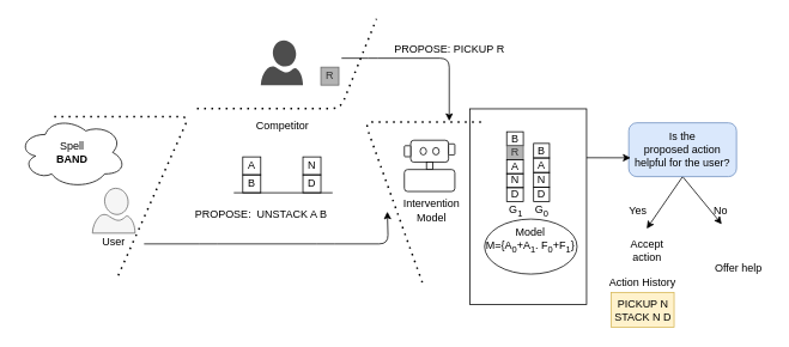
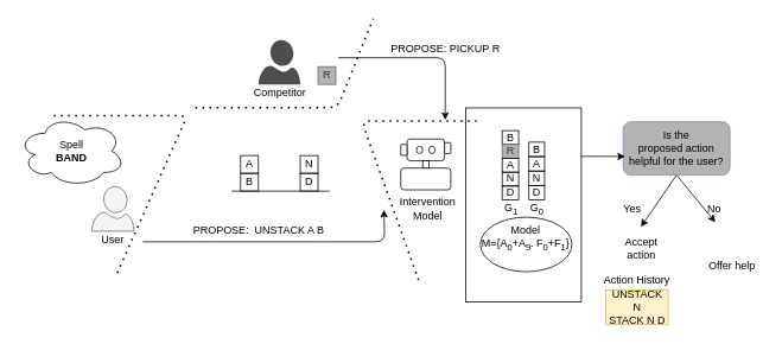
  <mxCell id="0" />
  <mxCell id="1" parent="0" />
  <mxCell id="2" value="" style="verticalLabelPosition=bottom;html=1;verticalAlign=top;align=center;strokeColor=#666666;shape=mxgraph.azure.user;fillColor=#f5f5f5;fontColor=#333333;" vertex="1" parent="1"><mxGeometry x="102.5" y="209" width="47.5" height="50" as="geometry" /></mxCell>
  <mxCell id="3" value="" style="aspect=fixed;pointerEvents=1;shadow=0;dashed=0;html=1;strokeColor=none;labelPosition=center;verticalLabelPosition=bottom;verticalAlign=top;align=center;shape=mxgraph.azure.user;fillColor=#4D4D4D;" vertex="1" parent="1"><mxGeometry x="290" y="44" width="47" height="50" as="geometry" /></mxCell>
  <mxCell id="4" value="User" style="text;html=1;align=center;verticalAlign=middle;resizable=0;points=[];autosize=1;" vertex="1" parent="1"><mxGeometry x="106.25" y="259" width="40" height="20" as="geometry" /></mxCell>
- <mxCell id="5" value="Competitor" style="text;html=1;align=center;verticalAlign=middle;resizable=0;points=[];autosize=1;" vertex="1" parent="1"><mxGeometry x="278.5" y="129" width="70" height="20" as="geometry" /></mxCell>
+ <mxCell id="5" value="Competitor" style="text;html=1;align=center;verticalAlign=middle;resizable=0;points=[];autosize=1;" vertex="1" parent="1"><mxGeometry x="278.5" y="94" width="70" height="20" as="geometry" /></mxCell>
  <mxCell id="6" value="" style="group" vertex="1" connectable="0" parent="1"><mxGeometry x="450" y="144" width="90" height="80" as="geometry" /></mxCell>
  <mxCell id="7" value="" style="group" vertex="1" connectable="0" parent="6"><mxGeometry y="11.429" width="56.25" height="57.143" as="geometry" /></mxCell>
  <mxCell id="8" value="" style="rounded=1;whiteSpace=wrap;html=1;" vertex="1" parent="7"><mxGeometry x="7.031" width="42.188" height="24.49" as="geometry" /></mxCell>
  <mxCell id="9" value="" style="rounded=0;whiteSpace=wrap;html=1;" vertex="1" parent="7"><mxGeometry x="24.609" y="24.49" width="7.031" height="8.163" as="geometry" /></mxCell>
  <mxCell id="10" value="" style="rounded=1;whiteSpace=wrap;html=1;" vertex="1" parent="7"><mxGeometry y="32.653" width="56.25" height="24.49" as="geometry" /></mxCell>
  <mxCell id="11" value="" style="ellipse;whiteSpace=wrap;html=1;" vertex="1" parent="7"><mxGeometry x="17.578" y="8.163" width="7.031" height="8.163" as="geometry" /></mxCell>
  <mxCell id="12" value="" style="ellipse;whiteSpace=wrap;html=1;" vertex="1" parent="7"><mxGeometry x="31.641" y="8.163" width="7.031" height="8.163" as="geometry" /></mxCell>
  <mxCell id="13" value="" style="rounded=1;whiteSpace=wrap;html=1;" vertex="1" parent="7"><mxGeometry x="49.219" y="4.082" width="7.031" height="12.245" as="geometry" /></mxCell>
  <mxCell id="14" value="" style="rounded=1;whiteSpace=wrap;html=1;" vertex="1" parent="7"><mxGeometry y="6.122" width="7.031" height="12.245" as="geometry" /></mxCell>
  <mxCell id="15" value="&lt;div&gt;Intervention &lt;br&gt;&lt;/div&gt;&lt;div&gt;Model&lt;/div&gt;" style="text;html=1;align=center;verticalAlign=middle;resizable=0;points=[];autosize=1;" vertex="1" parent="1"><mxGeometry x="440" y="219" width="80" height="30" as="geometry" /></mxCell>
  <mxCell id="16" value="" style="endArrow=none;dashed=1;html=1;dashPattern=1 3;strokeWidth=2;" edge="1" parent="1"><mxGeometry width="50" height="50" relative="1" as="geometry"><mxPoint x="219" y="120" as="sourcePoint" /><mxPoint x="419" y="20" as="targetPoint" /><Array as="points"><mxPoint x="379" y="120" /></Array></mxGeometry></mxCell>
  <mxCell id="17" value="B" style="rounded=0;whiteSpace=wrap;html=1;fillColor=none;" vertex="1" parent="1"><mxGeometry x="270" y="194" width="20" height="20" as="geometry" /></mxCell>
  <mxCell id="18" value="R" style="rounded=0;whiteSpace=wrap;html=1;strokeColor=#666666;fontColor=#333333;fillColor=#B3B3B3;" vertex="1" parent="1"><mxGeometry x="357" y="74" width="20" height="20" as="geometry" /></mxCell>
  <mxCell id="19" value="A" style="rounded=0;whiteSpace=wrap;html=1;fillColor=none;" vertex="1" parent="1"><mxGeometry x="270" y="174" width="20" height="20" as="geometry" /></mxCell>
  <mxCell id="20" value="N" style="rounded=0;whiteSpace=wrap;html=1;fillColor=none;" vertex="1" parent="1"><mxGeometry x="337" y="174" width="20" height="20" as="geometry" /></mxCell>
  <mxCell id="21" value="D" style="rounded=0;whiteSpace=wrap;html=1;fillColor=none;" vertex="1" parent="1"><mxGeometry x="337" y="194" width="20" height="20" as="geometry" /></mxCell>
  <mxCell id="22" value="" style="endArrow=none;html=1;" edge="1" parent="1"><mxGeometry width="50" height="50" relative="1" as="geometry"><mxPoint x="260" y="214" as="sourcePoint" /><mxPoint x="370" y="214" as="targetPoint" /></mxGeometry></mxCell>
  <mxCell id="23" value="" style="endArrow=classic;html=1;entryX=-0.012;entryY=0.967;entryDx=0;entryDy=0;entryPerimeter=0;" edge="1" parent="1"><mxGeometry width="50" height="50" relative="1" as="geometry"><mxPoint x="160" y="271" as="sourcePoint" /><mxPoint x="431.04" y="235.01" as="targetPoint" /><Array as="points"><mxPoint x="232" y="271" /><mxPoint x="362" y="271" /><mxPoint x="432" y="271" /></Array></mxGeometry></mxCell>
- <mxCell id="24" value="PROPOSE:&amp;nbsp; UNSTACK A B" style="text;html=1;align=center;verticalAlign=middle;resizable=0;points=[];autosize=1;" vertex="1" parent="1"><mxGeometry x="210" y="229" width="160" height="20" as="geometry" /></mxCell>
+ <mxCell id="24" value="PROPOSE:&amp;nbsp; UNSTACK A B" style="text;html=1;align=center;verticalAlign=middle;resizable=0;points=[];autosize=1;" vertex="1" parent="1"><mxGeometry x="210" y="249" width="160" height="20" as="geometry" /></mxCell>
  <mxCell id="25" value="" style="endArrow=classic;html=1;" edge="1" parent="1"><mxGeometry width="50" height="50" relative="1" as="geometry"><mxPoint x="380" y="64" as="sourcePoint" /><mxPoint x="500" y="134" as="targetPoint" /><Array as="points"><mxPoint x="410" y="64" /><mxPoint x="500" y="64" /></Array></mxGeometry></mxCell>
  <mxCell id="26" value="PROPOSE: PICKUP R" style="text;html=1;align=center;verticalAlign=middle;resizable=0;points=[];autosize=1;" vertex="1" parent="1"><mxGeometry x="430" y="44" width="140" height="20" as="geometry" /></mxCell>
  <mxCell id="27" value="" style="endArrow=none;dashed=1;html=1;dashPattern=1 3;strokeWidth=2;fontSize=12;" edge="1" parent="1"><mxGeometry width="50" height="50" relative="1" as="geometry"><mxPoint x="60" y="129" as="sourcePoint" /><mxPoint x="130" y="309" as="targetPoint" /><Array as="points"><mxPoint x="210" y="129" /></Array></mxGeometry></mxCell>
  <mxCell id="28" value="" style="endArrow=none;dashed=1;html=1;dashPattern=1 3;strokeWidth=2;fontSize=12;" edge="1" parent="1"><mxGeometry width="50" height="50" relative="1" as="geometry"><mxPoint x="470" y="314" as="sourcePoint" /><mxPoint x="541" y="135" as="targetPoint" /><Array as="points"><mxPoint x="406" y="135" /></Array></mxGeometry></mxCell>
  <mxCell id="29" value="" style="shape=image;html=1;verticalAlign=top;verticalLabelPosition=bottom;labelBackgroundColor=#ffffff;imageAspect=0;aspect=fixed;image=https://cdn2.iconfinder.com/data/icons/ui-basic-outline-2/512/UI_Basic_outline-76-128.png;fillColor=none;fontSize=12;" vertex="1" parent="1"><mxGeometry x="800" y="249" width="40" height="40" as="geometry" /></mxCell>
  <mxCell id="30" style="edgeStyle=none;rounded=0;orthogonalLoop=1;jettySize=auto;html=1;exitX=0.5;exitY=1;exitDx=0;exitDy=0;endArrow=classic;endFill=1;fontSize=12;" edge="1" parent="1" source="52" target="29"><mxGeometry relative="1" as="geometry" /></mxCell>
  <mxCell id="31" style="edgeStyle=none;rounded=0;orthogonalLoop=1;jettySize=auto;html=1;exitX=0.5;exitY=1;exitDx=0;exitDy=0;endArrow=classic;endFill=1;fontSize=12;" edge="1" parent="1" source="52"><mxGeometry relative="1" as="geometry"><mxPoint x="720" y="254" as="targetPoint" /></mxGeometry></mxCell>
  <mxCell id="32" value="" style="group" vertex="1" connectable="0" parent="1"><mxGeometry x="528" y="146" width="292" height="218" as="geometry" /></mxCell>
  <mxCell id="33" value="" style="group" vertex="1" connectable="0" parent="32"><mxGeometry x="36" width="256" height="218" as="geometry" /></mxCell>
  <mxCell id="34" value="" style="group" vertex="1" connectable="0" parent="33"><mxGeometry x="-51" y="-15.571" width="307" height="233.571" as="geometry" /></mxCell>
  <mxCell id="35" value="" style="rounded=0;whiteSpace=wrap;html=1;fillColor=none;fontSize=12;" vertex="1" parent="34"><mxGeometry x="10" y="-10" width="130" height="218" as="geometry" /></mxCell>
  <mxCell id="36" value="" style="group" vertex="1" connectable="0" parent="34"><mxGeometry x="51" y="15.571" width="53.83" height="97.321" as="geometry" /></mxCell>
  <mxCell id="37" value="B" style="rounded=0;whiteSpace=wrap;html=1;fillColor=none;" vertex="1" parent="36"><mxGeometry width="18.5" height="15.571" as="geometry" /></mxCell>
  <mxCell id="38" value="R" style="rounded=0;whiteSpace=wrap;html=1;strokeColor=#666666;fontColor=#333333;fillColor=#B3B3B3;" vertex="1" parent="36"><mxGeometry y="15.571" width="18.5" height="15.571" as="geometry" /></mxCell>
  <mxCell id="39" value="A" style="rounded=0;whiteSpace=wrap;html=1;fillColor=none;" vertex="1" parent="36"><mxGeometry y="31.143" width="18.5" height="15.571" as="geometry" /></mxCell>
  <mxCell id="40" value="N" style="rounded=0;whiteSpace=wrap;html=1;fillColor=none;" vertex="1" parent="36"><mxGeometry y="46.714" width="18.5" height="15.571" as="geometry" /></mxCell>
  <mxCell id="41" value="D" style="rounded=0;whiteSpace=wrap;html=1;fillColor=none;" vertex="1" parent="36"><mxGeometry y="62.286" width="18.5" height="15.571" as="geometry" /></mxCell>
  <mxCell id="42" value="" style="group" vertex="1" connectable="0" parent="36"><mxGeometry x="30.005" y="12.979" width="17.647" height="64.881" as="geometry" /></mxCell>
  <mxCell id="43" value="B" style="rounded=0;whiteSpace=wrap;html=1;fillColor=none;" vertex="1" parent="42"><mxGeometry width="17.647" height="16.22" as="geometry" /></mxCell>
  <mxCell id="44" value="A" style="rounded=0;whiteSpace=wrap;html=1;fillColor=none;" vertex="1" parent="42"><mxGeometry y="16.22" width="17.647" height="16.22" as="geometry" /></mxCell>
  <mxCell id="45" value="N" style="rounded=0;whiteSpace=wrap;html=1;fillColor=none;" vertex="1" parent="42"><mxGeometry y="32.44" width="17.647" height="16.22" as="geometry" /></mxCell>
  <mxCell id="46" value="D" style="rounded=0;whiteSpace=wrap;html=1;fillColor=none;" vertex="1" parent="42"><mxGeometry y="48.661" width="17.647" height="16.22" as="geometry" /></mxCell>
  <mxCell id="47" value="G&lt;sub&gt;0&lt;/sub&gt;" style="text;html=1;align=center;verticalAlign=middle;resizable=0;points=[];autosize=1;fontSize=12;" vertex="1" parent="36"><mxGeometry x="23.83" y="77.857" width="30" height="20" as="geometry" /></mxCell>
- <mxCell id="48" value="&lt;div&gt;Model &lt;br&gt;&lt;/div&gt;&lt;div&gt;M={A&lt;sub&gt;0&lt;/sub&gt;+A&lt;sub&gt;1&lt;/sub&gt;. F&lt;sub&gt;0&lt;/sub&gt;+F&lt;sub&gt;1&lt;/sub&gt;}&lt;sub&gt;&lt;br&gt;&lt;/sub&gt;&lt;/div&gt;&lt;div&gt;&lt;br&gt;&lt;sub&gt;&lt;/sub&gt;&lt;/div&gt;" style="ellipse;whiteSpace=wrap;html=1;fillColor=none;fontSize=12;" vertex="1" parent="34"><mxGeometry x="26.41" y="112.893" width="103" height="61.312" as="geometry" /></mxCell>
+ <mxCell id="48" value="&lt;div&gt;Model &lt;br&gt;&lt;/div&gt;&lt;div&gt;M={A&lt;sub&gt;0&lt;/sub&gt;+A&lt;sub&gt;9&lt;/sub&gt;. F&lt;sub&gt;0&lt;/sub&gt;+F&lt;sub&gt;1&lt;/sub&gt;}&lt;sub&gt;&lt;br&gt;&lt;/sub&gt;&lt;/div&gt;&lt;div&gt;&lt;br&gt;&lt;sub&gt;&lt;/sub&gt;&lt;/div&gt;" style="ellipse;whiteSpace=wrap;html=1;fillColor=none;fontSize=12;" vertex="1" parent="34"><mxGeometry x="26.41" y="112.893" width="103" height="61.312" as="geometry" /></mxCell>
  <mxCell id="49" value="" style="group" vertex="1" connectable="0" parent="34"><mxGeometry x="161" y="174.64" width="83" height="58.93" as="geometry" /></mxCell>
  <mxCell id="50" value="Action History" style="text;html=1;strokeColor=none;fillColor=none;align=center;verticalAlign=middle;whiteSpace=wrap;rounded=0;" vertex="1" parent="49"><mxGeometry width="83" height="20" as="geometry" /></mxCell>
- <mxCell id="51" value="&lt;div&gt;PICKUP N&lt;/div&gt;&lt;div&gt;STACK N D&lt;/div&gt;" style="rounded=0;whiteSpace=wrap;html=1;shadow=0;fillColor=#fff2cc;fontSize=12;strokeColor=#d6b656;" vertex="1" parent="49"><mxGeometry x="6.5" y="20.001" width="70" height="38.929" as="geometry" /></mxCell>
- <mxCell id="52" value="&lt;div style=&quot;font-size: 12px&quot;&gt;&lt;font style=&quot;font-size: 12px&quot;&gt;Is the &lt;br&gt;&lt;/font&gt;&lt;/div&gt;&lt;div style=&quot;font-size: 12px&quot;&gt;&lt;font style=&quot;font-size: 12px&quot;&gt;proposed action&lt;/font&gt;&lt;/div&gt;&lt;div style=&quot;font-size: 12px&quot;&gt;&lt;font style=&quot;font-size: 12px&quot;&gt;helpful for the user?&lt;br&gt;&lt;/font&gt;&lt;/div&gt;" style="rounded=1;whiteSpace=wrap;html=1;fillColor=#dae8fc;fontSize=12;strokeColor=#6c8ebf;" vertex="1" parent="34"><mxGeometry x="187" y="5.571" width="120" height="60" as="geometry" /></mxCell>
+ <mxCell id="51" value="&lt;div&gt;UNSTACK N&lt;/div&gt;&lt;div&gt;STACK N D&lt;/div&gt;" style="rounded=0;whiteSpace=wrap;html=1;shadow=0;fillColor=#fff2cc;fontSize=12;strokeColor=#d6b656;" vertex="1" parent="49"><mxGeometry x="6.5" y="20.001" width="70" height="38.929" as="geometry" /></mxCell>
+ <mxCell id="52" value="&lt;div style=&quot;font-size: 12px&quot;&gt;&lt;font style=&quot;font-size: 12px&quot;&gt;Is the &lt;br&gt;&lt;/font&gt;&lt;/div&gt;&lt;div style=&quot;font-size: 12px&quot;&gt;&lt;font style=&quot;font-size: 12px&quot;&gt;proposed action&lt;/font&gt;&lt;/div&gt;&lt;div style=&quot;font-size: 12px&quot;&gt;&lt;font style=&quot;font-size: 12px&quot;&gt;helpful for the user?&lt;br&gt;&lt;/font&gt;&lt;/div&gt;" style="rounded=1;whiteSpace=wrap;html=1;fillColor=#b3b3b3;fontSize=12;strokeColor=#6c8ebf;" vertex="1" parent="34"><mxGeometry x="187" y="5.571" width="120" height="60" as="geometry" /></mxCell>
  <mxCell id="53" style="edgeStyle=none;rounded=0;orthogonalLoop=1;jettySize=auto;html=1;exitX=1;exitY=0.25;exitDx=0;exitDy=0;entryX=0.017;entryY=0.65;entryDx=0;entryDy=0;entryPerimeter=0;endArrow=classic;endFill=1;fontSize=12;" edge="1" parent="34" source="35" target="52"><mxGeometry relative="1" as="geometry" /></mxCell>
  <mxCell id="54" value="G&lt;sub&gt;1&lt;/sub&gt;" style="text;html=1;align=center;verticalAlign=middle;resizable=0;points=[];autosize=1;fontSize=12;" vertex="1" parent="32"><mxGeometry x="31" y="77.857" width="30" height="20" as="geometry" /></mxCell>
  <mxCell id="55" value="Offer help" style="text;html=1;align=center;verticalAlign=middle;resizable=0;points=[];autosize=1;fontSize=12;" vertex="1" parent="1"><mxGeometry x="787" y="289" width="70" height="20" as="geometry" /></mxCell>
  <mxCell id="56" value="&lt;div&gt;Accept&lt;/div&gt;&lt;div&gt;action&lt;br&gt;&lt;/div&gt;" style="text;html=1;align=center;verticalAlign=middle;resizable=0;points=[];autosize=1;fontSize=12;" vertex="1" parent="1"><mxGeometry x="695" y="264" width="50" height="30" as="geometry" /></mxCell>
  <mxCell id="57" value="No" style="text;html=1;align=center;verticalAlign=middle;resizable=0;points=[];autosize=1;fontSize=12;" vertex="1" parent="1"><mxGeometry x="787" y="224" width="30" height="20" as="geometry" /></mxCell>
  <mxCell id="58" value="Yes" style="text;html=1;align=center;verticalAlign=middle;resizable=0;points=[];autosize=1;fontSize=12;" vertex="1" parent="1"><mxGeometry x="690" y="224" width="40" height="20" as="geometry" /></mxCell>
  <mxCell id="59" value="&lt;div&gt;Spell&lt;/div&gt;&lt;div&gt;&lt;b&gt;BAND&lt;/b&gt;&lt;br&gt;&lt;/div&gt;" style="ellipse;shape=cloud;whiteSpace=wrap;html=1;" vertex="1" parent="1"><mxGeometry x="20" y="129" width="120" height="80" as="geometry" /></mxCell>
